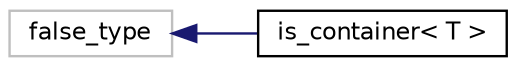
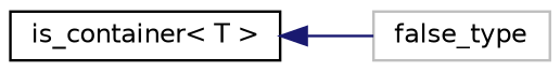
  digraph {
    rankdir=LR
    node [fillcolor=white fontname=Helvetica fontsize=10 shape=record style=filled]
    n1 [color=grey75 height=0.2 label=false_type width=0.4]
    n2 [color=black height=0.2 label="is_container\< T \>" width=0.4]
-   n1 -> n2 [color=midnightblue dir=back fontname=Helvetica fontsize=10 labelfontname=Helvetica labelfontsize=10 style=solid]
+   n2 -> n1 [color=midnightblue dir=back fontname=Helvetica fontsize=10 labelfontname=Helvetica labelfontsize=10 style=solid]
  }
